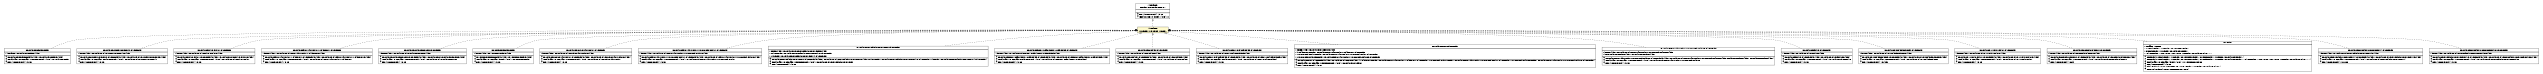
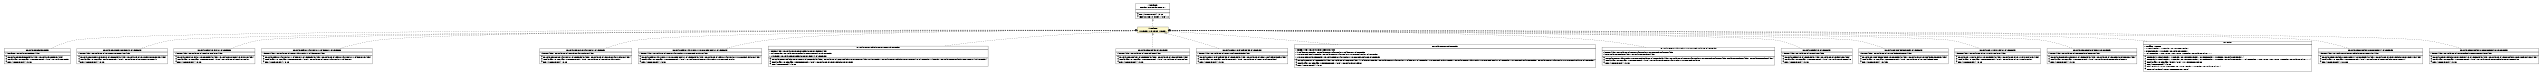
  digraph {
    nodesep=0.25
    ranksep=0.5
    node [fontcolor=black fontname=Helvetica fontsize=10.0 shape=plaintext]
    edge [arrowtail=empty dir=back fontname=Helvetica fontsize=10 headport=p labelfontname=Helvetica labelfontsize=10 style=dashed tailport=p]
    n1 [label=<<table title="de.hsbremen.tc.tnc.message.m.serialize.bytebuffer.ImReader" border="0" cellborder="1" cellspacing="0" cellpadding="2" port="p" bgcolor="lemonChiffon" href="./ImReader.html"> 		<tr><td><table border="0" cellspacing="0" cellpadding="1"> <tr><td align="center" balign="center"> &#171;interface&#187; </td></tr> <tr><td align="center" balign="center"> ImReader&lt;T extends ImData&gt; </td></tr> 		</table></td></tr> 		</table>>]
    n2 [label=<<table title="org.ietf.nea.pa.serialize.reader.bytebuffer.PaAttributeHeaderReader" border="0" cellborder="1" cellspacing="0" cellpadding="2" port="p" href="../../../../../../../../org/ietf/nea/pa/serialize/reader/bytebuffer/PaAttributeHeaderReader.html"> 		<tr><td><table border="0" cellspacing="0" cellpadding="1"> <tr><td align="center" balign="center"> PaAttributeHeaderReader </td></tr> 		</table></td></tr> 		<tr><td><table border="0" cellspacing="0" cellpadding="1"> <tr><td align="left" balign="left"> - interface : PaAttributeHeaderBuilder </td></tr> 		</table></td></tr> 		<tr><td><table border="0" cellspacing="0" cellpadding="1"> <tr><td align="left" balign="left"> ~ PaAttributeHeaderReader(builder : PaAttributeHeaderBuilder) </td></tr> <tr><td align="left" balign="left"> + read(buffer : ByteBuffer, messageLength : long) : PaAttributeHeader </td></tr> <tr><td align="left" balign="left"> + getMinDataLength() : byte </td></tr> 		</table></td></tr> 		</table>>]
    n3 [label=<<table title="org.ietf.nea.pa.serialize.reader.bytebuffer.PaAttributeAssessmentResultValueReader" border="0" cellborder="1" cellspacing="0" cellpadding="2" port="p" href="../../../../../../../../org/ietf/nea/pa/serialize/reader/bytebuffer/PaAttributeAssessmentResultValueReader.html"> 		<tr><td><table border="0" cellspacing="0" cellpadding="1"> <tr><td align="center" balign="center"> PaAttributeAssessmentResultValueReader </td></tr> 		</table></td></tr> 		<tr><td><table border="0" cellspacing="0" cellpadding="1"> <tr><td align="left" balign="left"> - baseBuilder : PaAttributeValueAssessmentResultBuilder </td></tr> 		</table></td></tr> 		<tr><td><table border="0" cellspacing="0" cellpadding="1"> <tr><td align="left" balign="left"> ~ PaAttributeAssessmentResultValueReader(builder : PaAttributeValueAssessmentResultBuilder) </td></tr> <tr><td align="left" balign="left"> + read(buffer : ByteBuffer, attributeLength : long) : PaAttributeValueAssessmentResult </td></tr> <tr><td align="left" balign="left"> + getMinDataLength() : byte </td></tr> 		</table></td></tr> 		</table>>]
    n4 [label=<<table title="org.ietf.nea.pa.serialize.reader.bytebuffer.PaAttributeStringVersionValueReader" border="0" cellborder="1" cellspacing="0" cellpadding="2" port="p" href="../../../../../../../../org/ietf/nea/pa/serialize/reader/bytebuffer/PaAttributeStringVersionValueReader.html"> 		<tr><td><table border="0" cellspacing="0" cellpadding="1"> <tr><td align="center" balign="center"> PaAttributeStringVersionValueReader </td></tr> 		</table></td></tr> 		<tr><td><table border="0" cellspacing="0" cellpadding="1"> <tr><td align="left" balign="left"> - baseBuilder : PaAttributeValueStringVersionBuilder </td></tr> 		</table></td></tr> 		<tr><td><table border="0" cellspacing="0" cellpadding="1"> <tr><td align="left" balign="left"> ~ PaAttributeStringVersionValueReader(builder : PaAttributeValueStringVersionBuilder) </td></tr> <tr><td align="left" balign="left"> + read(buffer : ByteBuffer, messageLength : long) : PaAttributeValueStringVersion </td></tr> <tr><td align="left" balign="left"> + getMinDataLength() : byte </td></tr> 		</table></td></tr> 		</table>>]
    n5 [label=<<table title="org.ietf.nea.pa.serialize.reader.bytebuffer.PaAttributeErrorInformationInvalidParamValueReader" border="0" cellborder="1" cellspacing="0" cellpadding="2" port="p" href="../../../../../../../../org/ietf/nea/pa/serialize/reader/bytebuffer/PaAttributeErrorInformationInvalidParamValueReader.html"> 		<tr><td><table border="0" cellspacing="0" cellpadding="1"> <tr><td align="center" balign="center"> PaAttributeErrorInformationInvalidParamValueReader </td></tr> 		</table></td></tr> 		<tr><td><table border="0" cellspacing="0" cellpadding="1"> <tr><td align="left" balign="left"> - baseBuilder : PaAttributeValueErrorInformationInvalidParamBuilder </td></tr> 		</table></td></tr> 		<tr><td><table border="0" cellspacing="0" cellpadding="1"> <tr><td align="left" balign="left"> ~ PaAttributeErrorInformationInvalidParamValueReader(builder : PaAttributeValueErrorInformationInvalidParamBuilder) </td></tr> <tr><td align="left" balign="left"> + read(buffer : ByteBuffer, messageLength : long) : PaAttributeValueErrorInformationInvalidParam </td></tr> <tr><td align="left" balign="left"> + getMinDataLength() : byte </td></tr> 		</table></td></tr> 		</table>>]
-   n6 [label=<<table title="org.ietf.nea.pa.serialize.reader.bytebuffer.PaAttributeAttributeRequestValueReader" border="0" cellborder="1" cellspacing="0" cellpadding="2" port="p" href="../../../../../../../../org/ietf/nea/pa/serialize/reader/bytebuffer/PaAttributeAttributeRequestValueReader.html"> 		<tr><td><table border="0" cellspacing="0" cellpadding="1"> <tr><td align="center" balign="center"> PaAttributeAttributeRequestValueReader </td></tr> 		</table></td></tr> 		<tr><td><table border="0" cellspacing="0" cellpadding="1"> <tr><td align="left" balign="left"> - baseBuilder : PaAttributeValueAttributeRequestBuilder </td></tr> 		</table></td></tr> 		<tr><td><table border="0" cellspacing="0" cellpadding="1"> <tr><td align="left" balign="left"> ~ PaAttributeAttributeRequestValueReader(builder : PaAttributeValueAttributeRequestBuilder) </td></tr> <tr><td align="left" balign="left"> + read(buffer : ByteBuffer, messageLength : long) : PaAttributeValueAttributeRequest </td></tr> <tr><td align="left" balign="left"> + getMinDataLength() : byte </td></tr> 		</table></td></tr> 		</table>>]
-   n7 [label=<<table title="org.ietf.nea.pa.serialize.reader.bytebuffer.PaMessageHeaderReader" border="0" cellborder="1" cellspacing="0" cellpadding="2" port="p" href="../../../../../../../../org/ietf/nea/pa/serialize/reader/bytebuffer/PaMessageHeaderReader.html"> 		<tr><td><table border="0" cellspacing="0" cellpadding="1"> <tr><td align="center" balign="center"> PaMessageHeaderReader </td></tr> 		</table></td></tr> 		<tr><td><table border="0" cellspacing="0" cellpadding="1"> <tr><td align="left" balign="left"> - baseBuilder : PaMessageHeaderBuilder </td></tr> 		</table></td></tr> 		<tr><td><table border="0" cellspacing="0" cellpadding="1"> <tr><td align="left" balign="left"> ~ PaMessageHeaderReader(builder : PaMessageHeaderBuilder) </td></tr> <tr><td align="left" balign="left"> + read(buffer : ByteBuffer, length : long) : PaMessageHeader </td></tr> <tr><td align="left" balign="left"> + getMinDataLength() : byte </td></tr> 		</table></td></tr> 		</table>>]
    n8 [label=<<table title="org.ietf.nea.pa.serialize.reader.bytebuffer.PaAttributeProductInformationValueReader" border="0" cellborder="1" cellspacing="0" cellpadding="2" port="p" href="../../../../../../../../org/ietf/nea/pa/serialize/reader/bytebuffer/PaAttributeProductInformationValueReader.html"> 		<tr><td><table border="0" cellspacing="0" cellpadding="1"> <tr><td align="center" balign="center"> PaAttributeProductInformationValueReader </td></tr> 		</table></td></tr> 		<tr><td><table border="0" cellspacing="0" cellpadding="1"> <tr><td align="left" balign="left"> - baseBuilder : PaAttributeValueProductInformationBuilder </td></tr> 		</table></td></tr> 		<tr><td><table border="0" cellspacing="0" cellpadding="1"> <tr><td align="left" balign="left"> ~ PaAttributeProductInformationValueReader(builder : PaAttributeValueProductInformationBuilder) </td></tr> <tr><td align="left" balign="left"> + read(buffer : ByteBuffer, messageLength : long) : PaAttributeValueProductInformation </td></tr> <tr><td align="left" balign="left"> + getMinDataLength() : byte </td></tr> 		</table></td></tr> 		</table>>]
    n9 [label=<<table title="org.ietf.nea.pa.serialize.reader.bytebuffer.PaAttributeErrorInformationUnsupportedVersionValueReader" border="0" cellborder="1" cellspacing="0" cellpadding="2" port="p" href="../../../../../../../../org/ietf/nea/pa/serialize/reader/bytebuffer/PaAttributeErrorInformationUnsupportedVersionValueReader.html"> 		<tr><td><table border="0" cellspacing="0" cellpadding="1"> <tr><td align="center" balign="center"> PaAttributeErrorInformationUnsupportedVersionValueReader </td></tr> 		</table></td></tr> 		<tr><td><table border="0" cellspacing="0" cellpadding="1"> <tr><td align="left" balign="left"> - baseBuilder : PaAttributeValueErrorInformationUnsupportedVersionBuilder </td></tr> 		</table></td></tr> 		<tr><td><table border="0" cellspacing="0" cellpadding="1"> <tr><td align="left" balign="left"> ~ PaAttributeErrorInformationUnsupportedVersionValueReader(builder : PaAttributeValueErrorInformationUnsupportedVersionBuilder) </td></tr> <tr><td align="left" balign="left"> + read(buffer : ByteBuffer, messageLength : long) : PaAttributeValueErrorInformationUnsupportedVersion </td></tr> <tr><td align="left" balign="left"> + getMinDataLength() : byte </td></tr> 		</table></td></tr> 		</table>>]
    n10 [label=<<table title="org.ietf.nea.pa.serialize.reader.bytebuffer.PaAttributeRemediationParametersValueReader" border="0" cellborder="1" cellspacing="0" cellpadding="2" port="p" href="../../../../../../../../org/ietf/nea/pa/serialize/reader/bytebuffer/PaAttributeRemediationParametersValueReader.html"> 		<tr><td><table border="0" cellspacing="0" cellpadding="1"> <tr><td align="center" balign="center"> PaAttributeRemediationParametersValueReader </td></tr> 		</table></td></tr> 		<tr><td><table border="0" cellspacing="0" cellpadding="1"> <tr><td align="left" balign="left"> - baseBuilder : PaAttributeValueRemediationParametersBuilder </td></tr> <tr><td align="left" balign="left"> - stringReader : PaAttributeRemediationParameterStringValueReader </td></tr> <tr><td align="left" balign="left"> - uriReader : PaAttributeRemediationParameterUriValueReader </td></tr> 		</table></td></tr> 		<tr><td><table border="0" cellspacing="0" cellpadding="1"> <tr><td align="left" balign="left"> + PaAttributeRemediationParametersValueReader(builder : PaAttributeValueRemediationParametersBuilder, stringReader : PaAttributeRemediationParameterStringValueReader, uriReader : PaAttributeRemediationParameterUriValueReader) </td></tr> <tr><td align="left" balign="left"> + read(buffer : ByteBuffer, messageLength : long) : PaAttributeValueRemediationParameters </td></tr> <tr><td align="left" balign="left"> + getMinDataLength() : byte </td></tr> 		</table></td></tr> 		</table>>]
-   n11 [label=<<table title="org.ietf.nea.pa.serialize.reader.bytebuffer.PaAttributeFactoryDefaultPasswordEnabledValueReader" border="0" cellborder="1" cellspacing="0" cellpadding="2" port="p" href="../../../../../../../../org/ietf/nea/pa/serialize/reader/bytebuffer/PaAttributeFactoryDefaultPasswordEnabledValueReader.html"> 		<tr><td><table border="0" cellspacing="0" cellpadding="1"> <tr><td align="center" balign="center"> PaAttributeFactoryDefaultPasswordEnabledValueReader </td></tr> 		</table></td></tr> 		<tr><td><table border="0" cellspacing="0" cellpadding="1"> <tr><td align="left" balign="left"> - baseBuilder : PaAttributeValueFactoryDefaultPasswordEnabledBuilder </td></tr> 		</table></td></tr> 		<tr><td><table border="0" cellspacing="0" cellpadding="1"> <tr><td align="left" balign="left"> ~ PaAttributeFactoryDefaultPasswordEnabledValueReader(builder : PaAttributeValueFactoryDefaultPasswordEnabledBuilder) </td></tr> <tr><td align="left" balign="left"> + read(buffer : ByteBuffer, attributeLength : long) : PaAttributeValueFactoryDefaultPasswordEnabled </td></tr> <tr><td align="left" balign="left"> + getMinDataLength() : byte </td></tr> 		</table></td></tr> 		</table>>]
    n12 [label=<<table title="org.ietf.nea.pa.serialize.reader.bytebuffer.PaAttributePortFilterValueReader" border="0" cellborder="1" cellspacing="0" cellpadding="2" port="p" href="../../../../../../../../org/ietf/nea/pa/serialize/reader/bytebuffer/PaAttributePortFilterValueReader.html"> 		<tr><td><table border="0" cellspacing="0" cellpadding="1"> <tr><td align="center" balign="center"> PaAttributePortFilterValueReader </td></tr> 		</table></td></tr> 		<tr><td><table border="0" cellspacing="0" cellpadding="1"> <tr><td align="left" balign="left"> - baseBuilder : PaAttributeValuePortFilterBuilder </td></tr> 		</table></td></tr> 		<tr><td><table border="0" cellspacing="0" cellpadding="1"> <tr><td align="left" balign="left"> ~ PaAttributePortFilterValueReader(builder : PaAttributeValuePortFilterBuilder) </td></tr> <tr><td align="left" balign="left"> + read(buffer : ByteBuffer, messageLength : long) : PaAttributeValuePortFilter </td></tr> <tr><td align="left" balign="left"> + getMinDataLength() : byte </td></tr> 		</table></td></tr> 		</table>>]
    n13 [label=<<table title="org.ietf.nea.pa.serialize.reader.bytebuffer.PaAttributeForwardingEnabledValueReader" border="0" cellborder="1" cellspacing="0" cellpadding="2" port="p" href="../../../../../../../../org/ietf/nea/pa/serialize/reader/bytebuffer/PaAttributeForwardingEnabledValueReader.html"> 		<tr><td><table border="0" cellspacing="0" cellpadding="1"> <tr><td align="center" balign="center"> PaAttributeForwardingEnabledValueReader </td></tr> 		</table></td></tr> 		<tr><td><table border="0" cellspacing="0" cellpadding="1"> <tr><td align="left" balign="left"> - baseBuilder : PaAttributeValueForwardingEnabledBuilder </td></tr> 		</table></td></tr> 		<tr><td><table border="0" cellspacing="0" cellpadding="1"> <tr><td align="left" balign="left"> ~ PaAttributeForwardingEnabledValueReader(builder : PaAttributeValueForwardingEnabledBuilder) </td></tr> <tr><td align="left" balign="left"> + read(buffer : ByteBuffer, attributeLength : long) : PaAttributeValueForwardingEnabled </td></tr> <tr><td align="left" balign="left"> + getMinDataLength() : byte </td></tr> 		</table></td></tr> 		</table>>]
    n14 [label=<<table title="org.ietf.nea.pa.serialize.reader.bytebuffer.PaAttributeErrorValueReader" border="0" cellborder="1" cellspacing="0" cellpadding="2" port="p" href="../../../../../../../../org/ietf/nea/pa/serialize/reader/bytebuffer/PaAttributeErrorValueReader.html"> 		<tr><td><table border="0" cellspacing="0" cellpadding="1"> <tr><td align="center" balign="center"> PaAttributeErrorValueReader </td></tr> 		</table></td></tr> 		<tr><td><table border="0" cellspacing="0" cellpadding="1"> <tr><td align="left" balign="left"> - baseBuilder : PaAttributeValueErrorBuilder </td></tr> <tr><td align="left" balign="left"> - invalidParamReader : PaAttributeErrorInformationInvalidParamValueReader </td></tr> <tr><td align="left" balign="left"> - unsupportedVersionReader : PaAttributeErrorInformationUnsupportedVersionValueReader </td></tr> <tr><td align="left" balign="left"> - unsupportedAttributeReader : PaAttributeErrorInformationUnsupportedAttributeValueReader </td></tr> 		</table></td></tr> 		<tr><td><table border="0" cellspacing="0" cellpadding="1"> <tr><td align="left" balign="left"> + PaAttributeErrorValueReader(builder : PaAttributeValueErrorBuilder, invalidParamReader : PaAttributeErrorInformationInvalidParamValueReader, unsupportedVersionReader : PaAttributeErrorInformationUnsupportedVersionValueReader, unsupportedAttributeReader : PaAttributeErrorInformationUnsupportedAttributeValueReader) </td></tr> <tr><td align="left" balign="left"> + read(buffer : ByteBuffer, messageLength : long) : PaAttributeValueError </td></tr> <tr><td align="left" balign="left"> + getMinDataLength() : byte </td></tr> 		</table></td></tr> 		</table>>]
    n15 [label=<<table title="org.ietf.nea.pa.serialize.reader.bytebuffer.PaAttributeErrorInformationUnsupportedAttributeValueReader" border="0" cellborder="1" cellspacing="0" cellpadding="2" port="p" href="../../../../../../../../org/ietf/nea/pa/serialize/reader/bytebuffer/PaAttributeErrorInformationUnsupportedAttributeValueReader.html"> 		<tr><td><table border="0" cellspacing="0" cellpadding="1"> <tr><td align="center" balign="center"> PaAttributeErrorInformationUnsupportedAttributeValueReader </td></tr> 		</table></td></tr> 		<tr><td><table border="0" cellspacing="0" cellpadding="1"> <tr><td align="left" balign="left"> - baseBuilder : PaAttributeValueErrorInformationUnsupportedAttributeBuilder </td></tr> <tr><td align="left" balign="left"> - baseAttributeHeaderBuilder : PaAttributeHeaderBuilder </td></tr> 		</table></td></tr> 		<tr><td><table border="0" cellspacing="0" cellpadding="1"> <tr><td align="left" balign="left"> ~ PaAttributeErrorInformationUnsupportedAttributeValueReader(builder : PaAttributeValueErrorInformationUnsupportedAttributeBuilder, attributeHeaderBuilder : PaAttributeHeaderBuilder) </td></tr> <tr><td align="left" balign="left"> + read(buffer : ByteBuffer, messageLength : long) : PaAttributeValueErrorInformationUnsupportedAttribute </td></tr> <tr><td align="left" balign="left"> + getMinDataLength() : byte </td></tr> 		</table></td></tr> 		</table>>]
    n16 [label=<<table title="org.ietf.nea.pa.serialize.reader.bytebuffer.PaAttributeTestingValueReader" border="0" cellborder="1" cellspacing="0" cellpadding="2" port="p" href="../../../../../../../../org/ietf/nea/pa/serialize/reader/bytebuffer/PaAttributeTestingValueReader.html"> 		<tr><td><table border="0" cellspacing="0" cellpadding="1"> <tr><td align="center" balign="center"> PaAttributeTestingValueReader </td></tr> 		</table></td></tr> 		<tr><td><table border="0" cellspacing="0" cellpadding="1"> <tr><td align="left" balign="left"> - baseBuilder : PaAttributeValueTestingBuilder </td></tr> 		</table></td></tr> 		<tr><td><table border="0" cellspacing="0" cellpadding="1"> <tr><td align="left" balign="left"> ~ PaAttributeTestingValueReader(builder : PaAttributeValueTestingBuilder) </td></tr> <tr><td align="left" balign="left"> + read(buffer : ByteBuffer, messageLength : long) : PaAttributeValueTesting </td></tr> <tr><td align="left" balign="left"> + getMinDataLength() : byte </td></tr> 		</table></td></tr> 		</table>>]
    n17 [label=<<table title="org.ietf.nea.pa.serialize.reader.bytebuffer.PaAttributeInstalledPackagesValueReader" border="0" cellborder="1" cellspacing="0" cellpadding="2" port="p" href="../../../../../../../../org/ietf/nea/pa/serialize/reader/bytebuffer/PaAttributeInstalledPackagesValueReader.html"> 		<tr><td><table border="0" cellspacing="0" cellpadding="1"> <tr><td align="center" balign="center"> PaAttributeInstalledPackagesValueReader </td></tr> 		</table></td></tr> 		<tr><td><table border="0" cellspacing="0" cellpadding="1"> <tr><td align="left" balign="left"> - baseBuilder : PaAttributeValueInstalledPackagesBuilder </td></tr> 		</table></td></tr> 		<tr><td><table border="0" cellspacing="0" cellpadding="1"> <tr><td align="left" balign="left"> ~ PaAttributeInstalledPackagesValueReader(builder : PaAttributeValueInstalledPackagesBuilder) </td></tr> <tr><td align="left" balign="left"> + read(buffer : ByteBuffer, messageLength : long) : PaAttributeValueInstalledPackages </td></tr> <tr><td align="left" balign="left"> + getMinDataLength() : builder </td></tr> 		</table></td></tr> 		</table>>]
    n18 [label=<<table title="org.ietf.nea.pa.serialize.reader.bytebuffer.PaAttributeNumericVersionValueReader" border="0" cellborder="1" cellspacing="0" cellpadding="2" port="p" href="../../../../../../../../org/ietf/nea/pa/serialize/reader/bytebuffer/PaAttributeNumericVersionValueReader.html"> 		<tr><td><table border="0" cellspacing="0" cellpadding="1"> <tr><td align="center" balign="center"> PaAttributeNumericVersionValueReader </td></tr> 		</table></td></tr> 		<tr><td><table border="0" cellspacing="0" cellpadding="1"> <tr><td align="left" balign="left"> - baseBuilder : PaAttributeValueNumericVersionBuilder </td></tr> 		</table></td></tr> 		<tr><td><table border="0" cellspacing="0" cellpadding="1"> <tr><td align="left" balign="left"> ~ PaAttributeNumericVersionValueReader(builder : PaAttributeValueNumericVersionBuilder) </td></tr> <tr><td align="left" balign="left"> + read(buffer : ByteBuffer, messageLength : long) : PaAttributeValueNumericVersion </td></tr> <tr><td align="left" balign="left"> + getMinDataLength() : byte </td></tr> 		</table></td></tr> 		</table>>]
-   n19 [label=<<table title="org.ietf.nea.pa.serialize.reader.bytebuffer.PaAttributeOperationalStatusValueReader" border="0" cellborder="1" cellspacing="0" cellpadding="2" port="p" href="../../../../../../../../org/ietf/nea/pa/serialize/reader/bytebuffer/PaAttributeOperationalStatusValueReader.html"> 		<tr><td><table border="0" cellspacing="0" cellpadding="1"> <tr><td align="center" balign="center"> PaAttributeOperationalStatusValueReader </td></tr> 		</table></td></tr> 		<tr><td><table border="0" cellspacing="0" cellpadding="1"> <tr><td align="left" balign="left"> - baseBuilder : PaAttributeValueOperationalStatusBuilder </td></tr> 		</table></td></tr> 		<tr><td><table border="0" cellspacing="0" cellpadding="1"> <tr><td align="left" balign="left"> ~ PaAttributeOperationalStatusValueReader(builder : PaAttributeValueOperationalStatusBuilder) </td></tr> <tr><td align="left" balign="left"> + read(buffer : ByteBuffer, messageLength : long) : PaAttributeValueOperationalStatus </td></tr> <tr><td align="left" balign="left"> + getMinDataLength() : add </td></tr> 		</table></td></tr> 		</table>>]
+   n19 [label=<<table title="org.ietf.nea.pa.serialize.reader.bytebuffer.PaAttributeOperationalStatusValueReader" border="0" cellborder="1" cellspacing="0" cellpadding="2" port="p" href="../../../../../../../../org/ietf/nea/pa/serialize/reader/bytebuffer/PaAttributeOperationalStatusValueReader.html"> 		<tr><td><table border="0" cellspacing="0" cellpadding="1"> <tr><td align="center" balign="center"> PaAttributeOperationalStatusValueReader </td></tr> 		</table></td></tr> 		<tr><td><table border="0" cellspacing="0" cellpadding="1"> <tr><td align="left" balign="left"> - baseBuilder : PaAttributeValueOperationalStatusBuilder </td></tr> 		</table></td></tr> 		<tr><td><table border="0" cellspacing="0" cellpadding="1"> <tr><td align="left" balign="left"> ~ PaAttributeOperationalStatusValueReader(builder : PaAttributeValueOperationalStatusBuilder) </td></tr> <tr><td align="left" balign="left"> + read(buffer : ByteBuffer, messageLength : long) : PaAttributeValueOperationalStatus </td></tr> <tr><td align="left" balign="left"> + getMinDataLength() : byte </td></tr> 		</table></td></tr> 		</table>>]
    n20 [label=<<table title="org.ietf.nea.pa.serialize.reader.bytebuffer.PaReader" border="0" cellborder="1" cellspacing="0" cellpadding="2" port="p" href="../../../../../../../../org/ietf/nea/pa/serialize/reader/bytebuffer/PaReader.html"> 		<tr><td><table border="0" cellspacing="0" cellpadding="1"> <tr><td align="center" balign="center"> PaReader </td></tr> 		</table></td></tr> 		<tr><td><table border="0" cellspacing="0" cellpadding="1"> <tr><td align="left" balign="left"> - LOGGER : Logger </td></tr> <tr><td align="left" balign="left"> - mHeadReader : ImReader&lt;PaMessageHeader&gt; </td></tr> <tr><td align="left" balign="left"> - aHeadReader : ImReader&lt;PaAttributeHeader&gt; </td></tr> <tr><td align="left" balign="left"> - valueReaders : Map&lt;Long, Map&lt;Long, ImReader&lt;PaAttributeValue&gt;&gt;&gt; </td></tr> 		</table></td></tr> 		<tr><td><table border="0" cellspacing="0" cellpadding="1"> <tr><td align="left" balign="left"> ~ PaReader(mHeadReader : ImReader&lt;PaMessageHeader&gt;, aHeadReader : ImReader&lt;PaAttributeHeader&gt;) </td></tr> <tr><td align="left" balign="left"> ~ PaReader(mHeadReader : ImReader&lt;PaMessageHeader&gt;, aHeadReader : ImReader&lt;PaAttributeHeader&gt;, valueReaders : Map&lt;Long, Map&lt;Long, ImReader&lt;PaAttributeValue&gt;&gt;&gt;) </td></tr> <tr><td align="left" balign="left"> + read(buffer : ByteBuffer, length : long) : ImMessageContainer </td></tr> <tr><td align="left" balign="left"> + getMinDataLength() : byte </td></tr> <tr><td align="left" balign="left"> + add(vendorId : Long, messageType : Long, reader : ImReader&lt;PaAttributeValue&gt;) </td></tr> <tr><td align="left" balign="left"> + remove(vendorId : Long, messageType : Long) </td></tr> 		</table></td></tr> 		</table>>]
    n21 [label=<<table title="org.ietf.nea.pa.serialize.reader.bytebuffer.PaAttributeRemediationParameterUriValueReader" border="0" cellborder="1" cellspacing="0" cellpadding="2" port="p" href="../../../../../../../../org/ietf/nea/pa/serialize/reader/bytebuffer/PaAttributeRemediationParameterUriValueReader.html"> 		<tr><td><table border="0" cellspacing="0" cellpadding="1"> <tr><td align="center" balign="center"> PaAttributeRemediationParameterUriValueReader </td></tr> 		</table></td></tr> 		<tr><td><table border="0" cellspacing="0" cellpadding="1"> <tr><td align="left" balign="left"> - baseBuilder : PaAttributeValueRemediationParameterUriBuilder </td></tr> 		</table></td></tr> 		<tr><td><table border="0" cellspacing="0" cellpadding="1"> <tr><td align="left" balign="left"> ~ PaAttributeRemediationParameterUriValueReader(builder : PaAttributeValueRemediationParameterUriBuilder) </td></tr> <tr><td align="left" balign="left"> + read(buffer : ByteBuffer, messageLength : long) : PaAttributeValueRemediationParameterUri </td></tr> <tr><td align="left" balign="left"> + getMinDataLength() : source </td></tr> 		</table></td></tr> 		</table>>]
    n22 [label=<<table title="org.ietf.nea.pa.serialize.reader.bytebuffer.PaAttributeRemediationParameterStringValueReader" border="0" cellborder="1" cellspacing="0" cellpadding="2" port="p" href="../../../../../../../../org/ietf/nea/pa/serialize/reader/bytebuffer/PaAttributeRemediationParameterStringValueReader.html"> 		<tr><td><table border="0" cellspacing="0" cellpadding="1"> <tr><td align="center" balign="center"> PaAttributeRemediationParameterStringValueReader </td></tr> 		</table></td></tr> 		<tr><td><table border="0" cellspacing="0" cellpadding="1"> <tr><td align="left" balign="left"> - baseBuilder : PaAttributeValueRemediationParameterStringBuilder </td></tr> 		</table></td></tr> 		<tr><td><table border="0" cellspacing="0" cellpadding="1"> <tr><td align="left" balign="left"> ~ PaAttributeRemediationParameterStringValueReader(builder : PaAttributeValueRemediationParameterStringBuilder) </td></tr> <tr><td align="left" balign="left"> + read(buffer : ByteBuffer, messageLength : long) : PaAttributeValueRemediationParameterString </td></tr> <tr><td align="left" balign="left"> + getMinDataLength() : byte </td></tr> 		</table></td></tr> 		</table>>]
    n23 [label=<<table title="de.hsbremen.tc.tnc.message.Reader" border="0" cellborder="1" cellspacing="0" cellpadding="2" port="p" href="../../../Reader.html"> 		<tr><td><table border="0" cellspacing="0" cellpadding="1"> <tr><td align="center" balign="center"> &#171;interface&#187; </td></tr> <tr><td align="center" balign="center"> Reader&lt;T extends Data, S&gt; </td></tr> 		</table></td></tr> 		<tr><td><table border="0" cellspacing="0" cellpadding="1"> <tr><td align="left" balign="left">  </td></tr> 		</table></td></tr> 		<tr><td><table border="0" cellspacing="0" cellpadding="1"> <tr><td align="left" balign="left"> + getMinDataLength() : byte </td></tr> <tr><td align="left" balign="left"> + read(source : S, length : long) : T </td></tr> 		</table></td></tr> 		</table>>]
    n1 -> n2
    n1 -> n3
    n1 -> n4
    n1 -> n5
-   n1 -> n6
-   n1 -> n7
    n1 -> n8
    n1 -> n9
    n1 -> n10
-   n1 -> n11
    n1 -> n12
    n1 -> n13
    n1 -> n14
    n1 -> n15
    n1 -> n16
    n1 -> n17
    n1 -> n18
    n1 -> n19
    n1 -> n20
    n1 -> n21
    n1 -> n22
    n23 -> n1
  }
